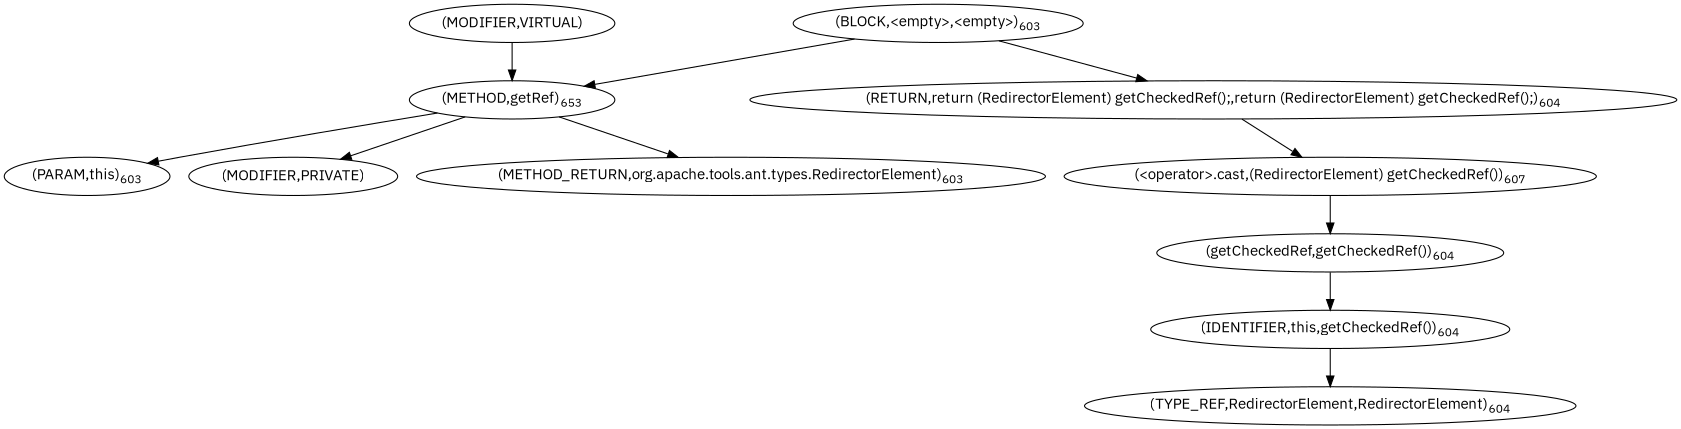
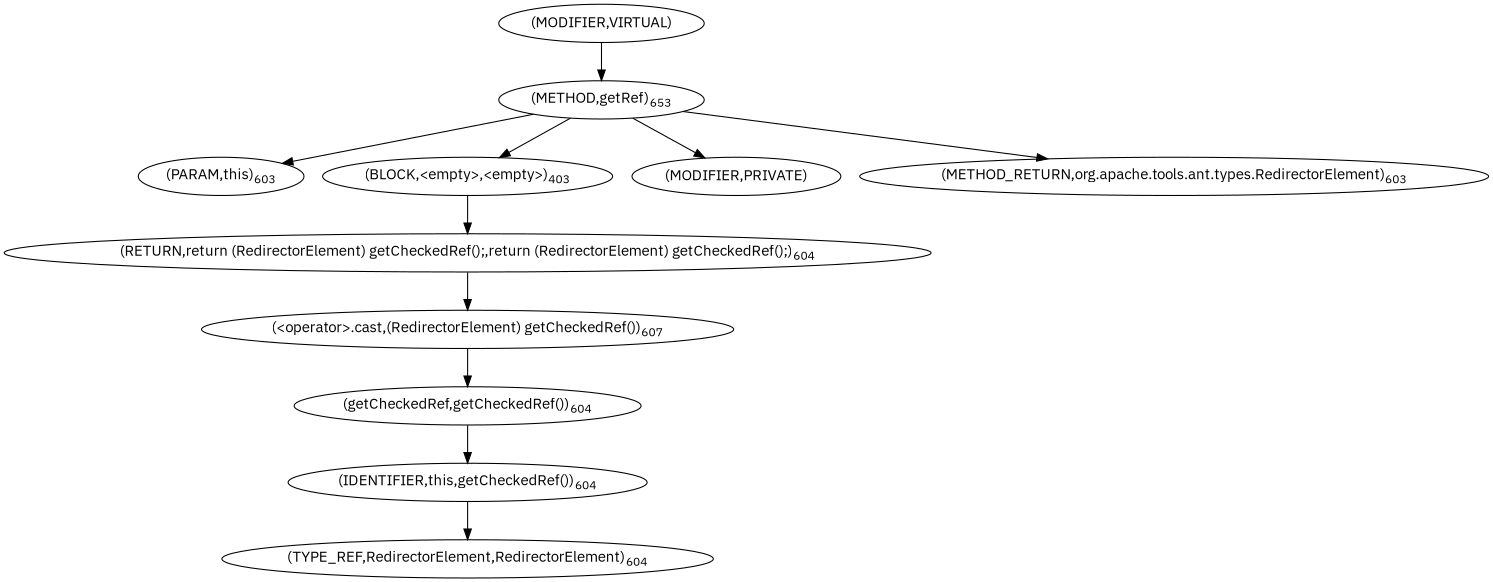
  digraph {
    fontname="IBM Plex Sans"
    node [fontname="IBM Plex Sans"]
    edge [fontname="IBM Plex Sans"]
    n1 [label=<(METHOD,getRef)<SUB>653</SUB>>]
    n2 [label=<(PARAM,this)<SUB>603</SUB>>]
-   n3 [label=<(BLOCK,&lt;empty&gt;,&lt;empty&gt;)<SUB>603</SUB>>]
+   n3 [label=<(BLOCK,&lt;empty&gt;,&lt;empty&gt;)<SUB>403</SUB>>]
    n4 [label=<(MODIFIER,PRIVATE)>]
    n5 [label=<(METHOD_RETURN,org.apache.tools.ant.types.RedirectorElement)<SUB>603</SUB>>]
    n6 [label=<(RETURN,return (RedirectorElement) getCheckedRef();,return (RedirectorElement) getCheckedRef();)<SUB>604</SUB>>]
    n7 [label=<(MODIFIER,VIRTUAL)>]
    n8 [label=<(&lt;operator&gt;.cast,(RedirectorElement) getCheckedRef())<SUB>607</SUB>>]
    n9 [label=<(getCheckedRef,getCheckedRef())<SUB>604</SUB>>]
    n10 [label=<(TYPE_REF,RedirectorElement,RedirectorElement)<SUB>604</SUB>>]
    n11 [label=<(IDENTIFIER,this,getCheckedRef())<SUB>604</SUB>>]
    n1 -> n2
-   n3 -> n1
+   n1 -> n3
    n1 -> n4
    n1 -> n5
    n3 -> n6
    n6 -> n8
    n7 -> n1
    n8 -> n9
    n9 -> n11
    n11 -> n10
  }
